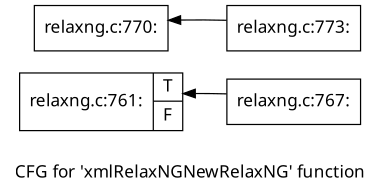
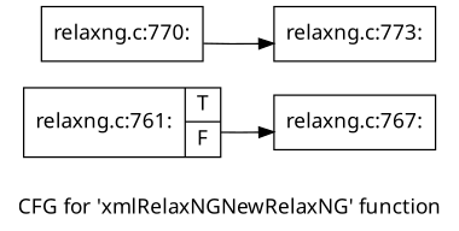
  digraph {
    fontname="Noto Sans"
    label="CFG for 'xmlRelaxNGNewRelaxNG' function"
    rankdir=LR
    node [fontname="Noto Sans" shape=record]
    edge [fontname="Noto Sans"]
    n1 [label="{relaxng.c:761:|{<s0>T|<s1>F}}"]
    n2 [label="{relaxng.c:767:}"]
    n3 [label="{relaxng.c:770:}"]
    n4 [label="{relaxng.c:773:}"]
-   n2 -> n1
-   n4 -> n3
+   n1 -> n2
+   n3 -> n4
  }
